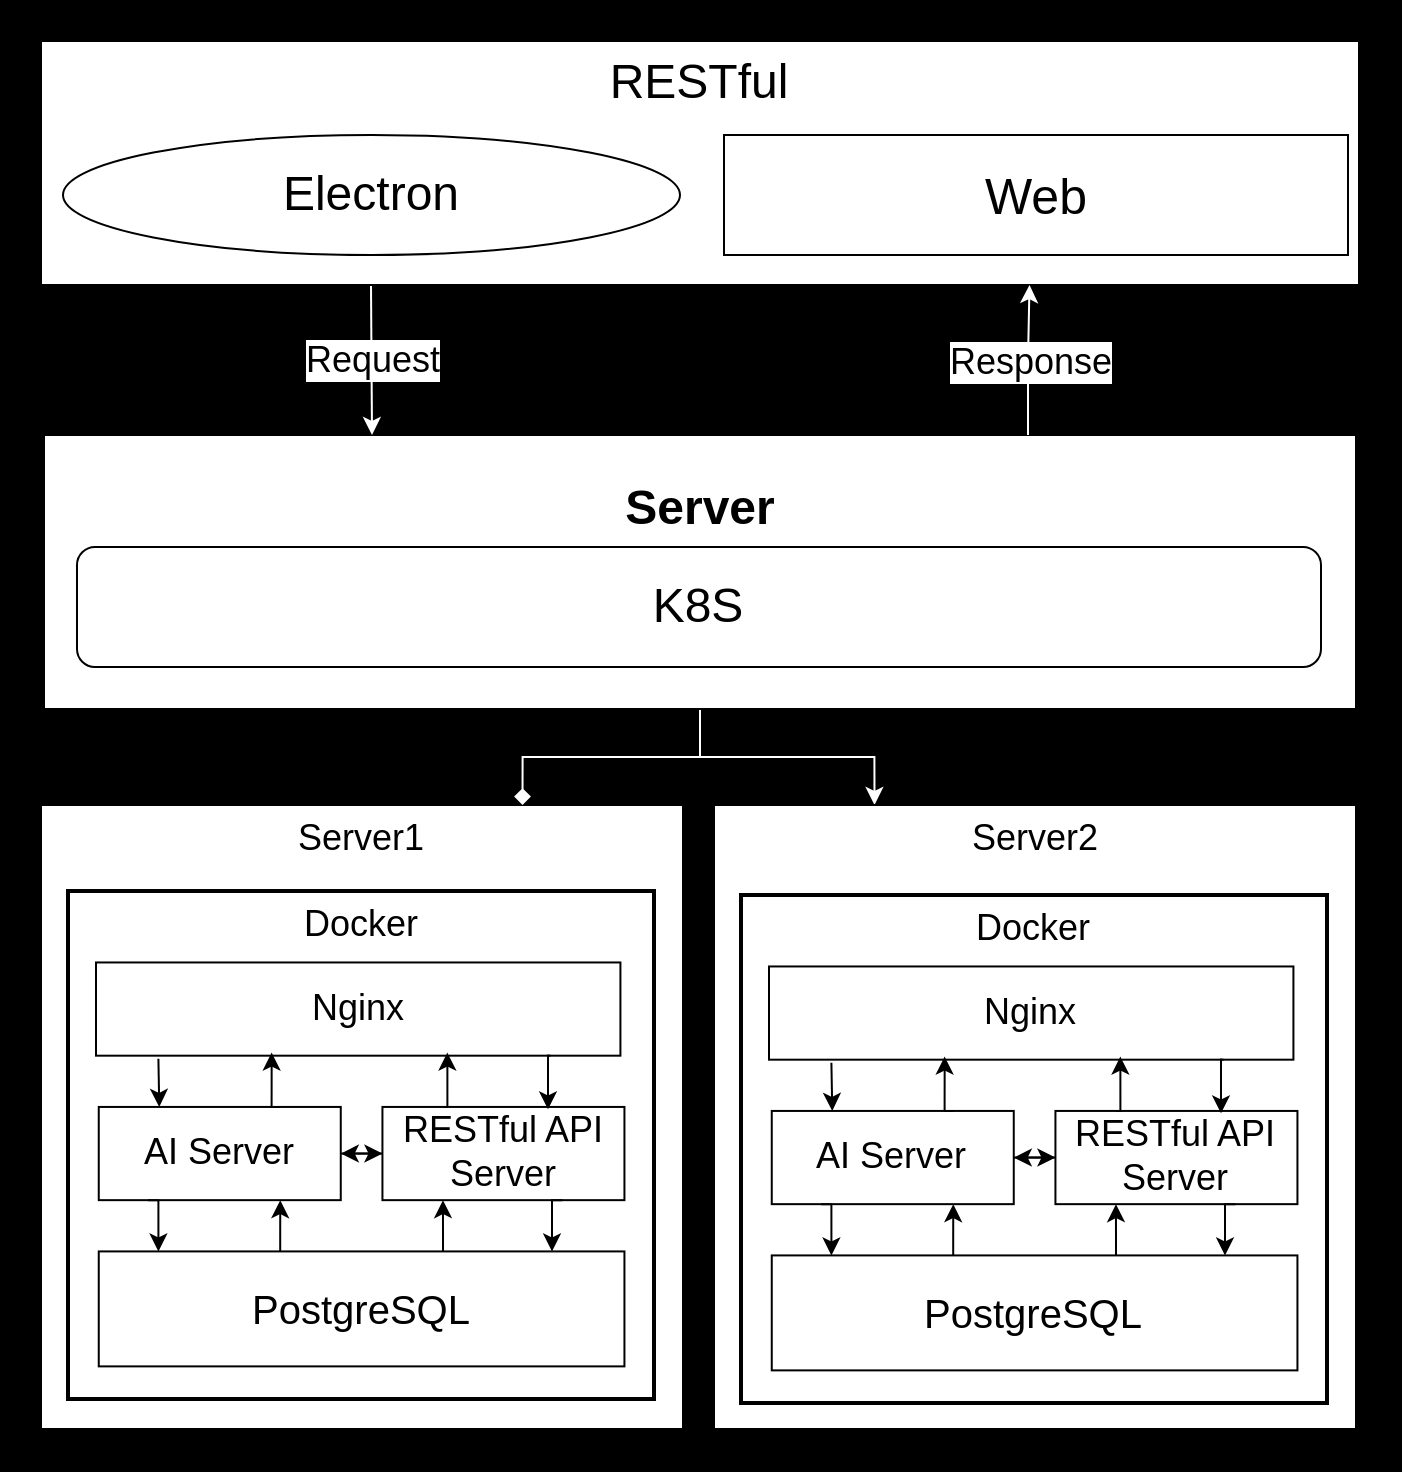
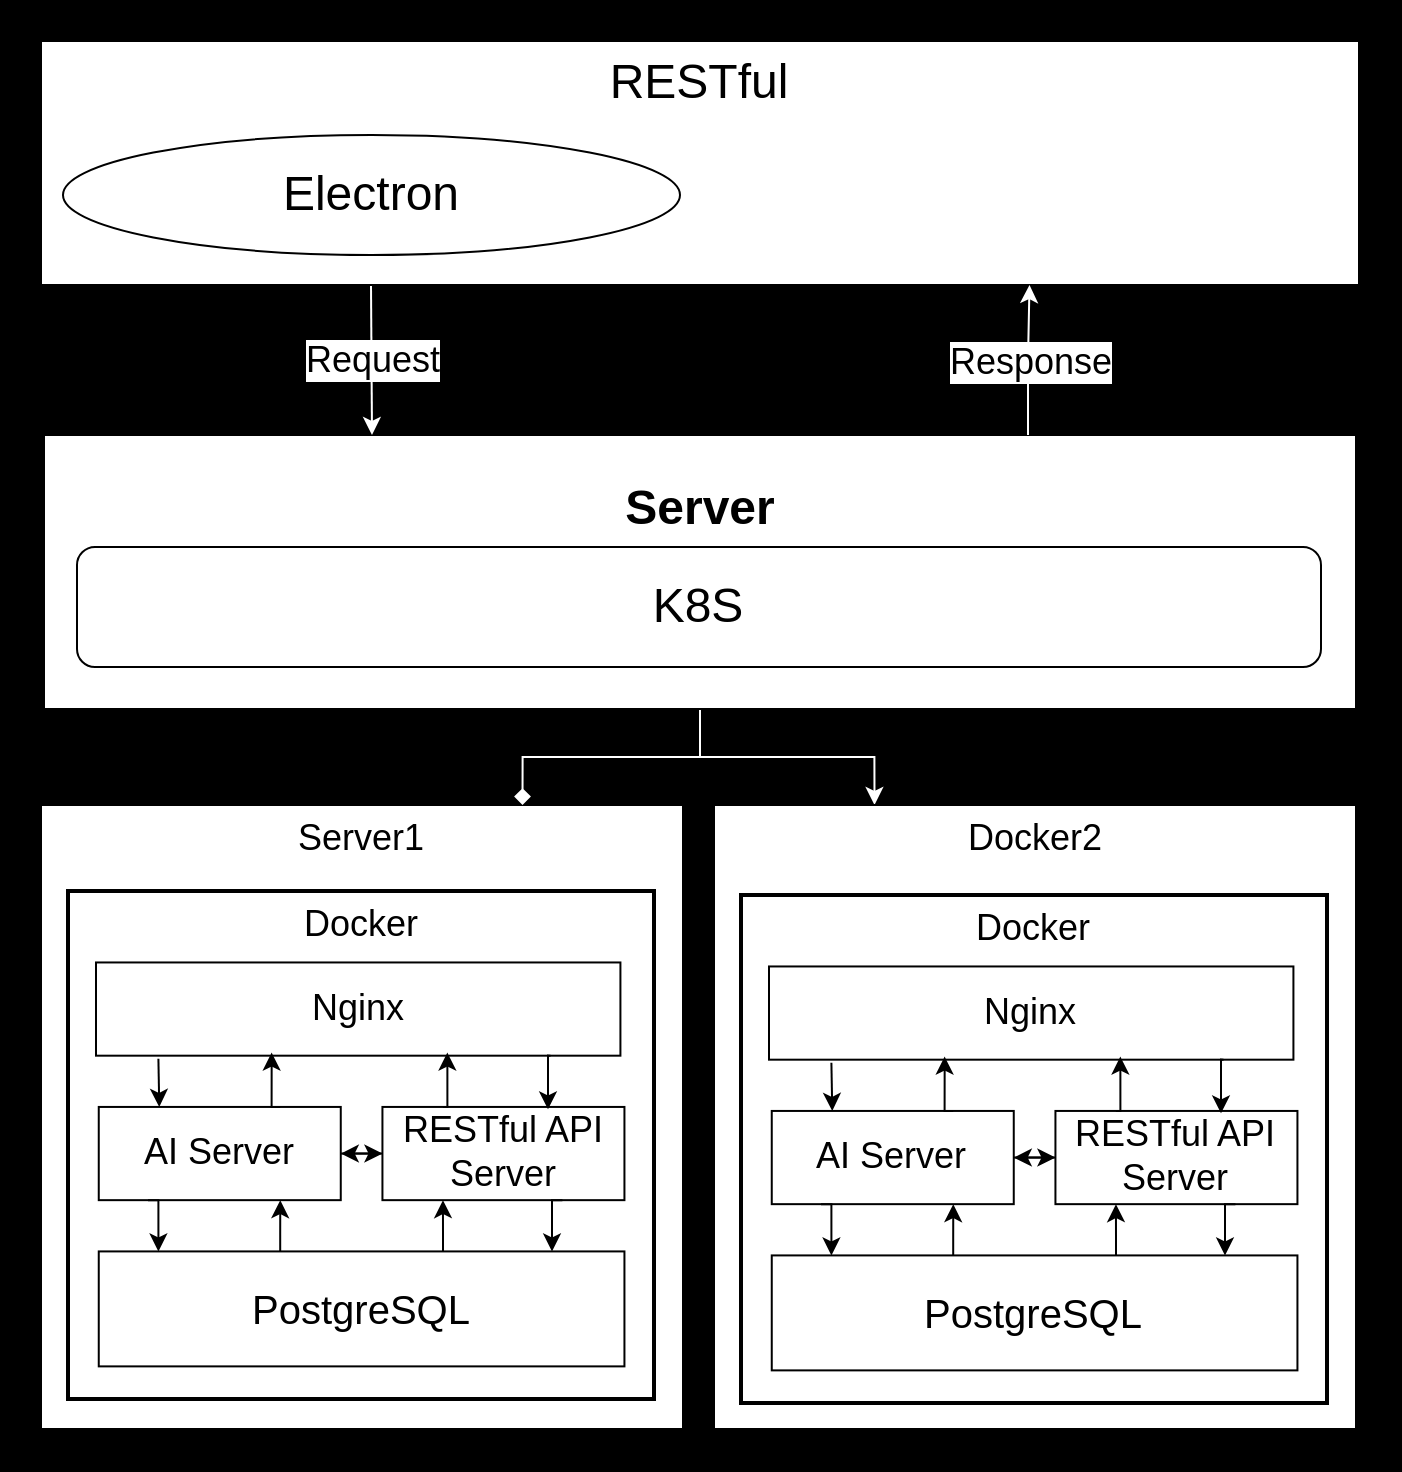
  <mxCell id="0" />
  <mxCell id="1" parent="0" />
  <mxCell id="2" value="&lt;font style=&quot;font-size: 18px;&quot;&gt;Server1&lt;/font&gt;" style="rounded=0;whiteSpace=wrap;html=1;verticalAlign=top;" parent="1" vertex="1"><mxGeometry x="20" y="402" width="321" height="312" as="geometry" /></mxCell>
  <mxCell id="3" style="edgeStyle=orthogonalEdgeStyle;rounded=0;orthogonalLoop=1;jettySize=auto;html=1;exitX=0.5;exitY=1;exitDx=0;exitDy=0;entryX=0.75;entryY=0;entryDx=0;entryDy=0;strokeColor=#FFFFFF;endArrow=diamond;" parent="1" source="5" target="2" edge="1"><mxGeometry relative="1" as="geometry" /></mxCell>
  <mxCell id="4" style="edgeStyle=orthogonalEdgeStyle;rounded=0;orthogonalLoop=1;jettySize=auto;html=1;exitX=0.5;exitY=1;exitDx=0;exitDy=0;entryX=0.25;entryY=0;entryDx=0;entryDy=0;strokeColor=#FFFFFF;" parent="1" source="5" target="31" edge="1"><mxGeometry relative="1" as="geometry" /></mxCell>
  <mxCell id="5" value="&lt;h1 style=&quot;font-size: 24px;&quot;&gt;Server&lt;/h1&gt;" style="rounded=0;whiteSpace=wrap;html=1;align=center;verticalAlign=top;" parent="1" vertex="1"><mxGeometry x="21.5" y="217" width="656" height="137" as="geometry" /></mxCell>
  <mxCell id="6" value="&lt;font style=&quot;font-size: 24px;&quot;&gt;K8S&lt;/font&gt;" style="whiteSpace=wrap;html=1;rounded=1;" parent="1" vertex="1"><mxGeometry x="38" y="273" width="622" height="60" as="geometry" /></mxCell>
  <mxCell id="7" value="" style="group" parent="1" vertex="1" connectable="0"><mxGeometry x="20" y="20" width="659" height="122" as="geometry" /></mxCell>
  <mxCell id="8" style="edgeStyle=orthogonalEdgeStyle;rounded=0;orthogonalLoop=1;jettySize=auto;html=1;entryX=0.25;entryY=0;entryDx=0;entryDy=0;fontSize=12;labelBackgroundColor=#000000;fontColor=#FFFFFF;strokeColor=#FFFFFF;" parent="7" target="5" edge="1"><mxGeometry relative="1" as="geometry"><mxPoint x="165" y="122" as="sourcePoint" /></mxGeometry></mxCell>
  <mxCell id="9" value="&lt;font style=&quot;font-size: 18px;&quot;&gt;Request&lt;/font&gt;" style="edgeLabel;html=1;align=center;verticalAlign=middle;resizable=0;points=[];" parent="8" vertex="1" connectable="0"><mxGeometry x="-0.26" y="-1" relative="1" as="geometry"><mxPoint x="1" y="9" as="offset" /></mxGeometry></mxCell>
  <mxCell id="10" value="&lt;font style=&quot;font-size: 24px;&quot;&gt;RESTful&lt;/font&gt;" style="rounded=0;whiteSpace=wrap;html=1;verticalAlign=top;align=center;" parent="7" vertex="1"><mxGeometry width="659" height="122" as="geometry" /></mxCell>
  <mxCell id="11" style="edgeStyle=orthogonalEdgeStyle;rounded=0;orthogonalLoop=1;jettySize=auto;html=1;exitX=0.75;exitY=0;exitDx=0;exitDy=0;entryX=0.75;entryY=1;entryDx=0;entryDy=0;labelBackgroundColor=#000000;fontColor=#FFFFFF;strokeColor=#FFFFFF;" parent="7" source="5" target="10" edge="1"><mxGeometry relative="1" as="geometry" /></mxCell>
  <mxCell id="12" value="&lt;font style=&quot;font-size: 18px;&quot;&gt;Response&lt;/font&gt;" style="edgeLabel;html=1;align=center;verticalAlign=middle;resizable=0;points=[];" parent="11" vertex="1" connectable="0"><mxGeometry x="-0.129" y="-2" relative="1" as="geometry"><mxPoint x="-1" y="-4" as="offset" /></mxGeometry></mxCell>
  <mxCell id="13" value="&lt;font style=&quot;font-size: 24px;&quot;&gt;Electron&lt;/font&gt;" style="ellipse;whiteSpace=wrap;html=1;" parent="7" vertex="1"><mxGeometry x="11" y="47" width="308.5" height="60" as="geometry" /></mxCell>
- <mxCell id="14" value="&lt;font style=&quot;font-size: 25px;&quot;&gt;Web&lt;/font&gt;" style="rounded=0;whiteSpace=wrap;html=1;" parent="7" vertex="1"><mxGeometry x="341.5" y="47" width="312" height="60" as="geometry" /></mxCell>
  <mxCell id="15" value="" style="group" parent="1" vertex="1" connectable="0"><mxGeometry x="33.5" y="445" width="293" height="254" as="geometry" /></mxCell>
  <mxCell id="16" value="&lt;font style=&quot;font-size: 18px;&quot;&gt;Docker&lt;/font&gt;" style="rounded=0;whiteSpace=wrap;html=1;strokeWidth=2;verticalAlign=top;" parent="15" vertex="1"><mxGeometry width="293" height="254" as="geometry" /></mxCell>
  <mxCell id="17" value="&lt;font style=&quot;font-size: 18px;&quot;&gt;Nginx&lt;/font&gt;" style="rounded=0;whiteSpace=wrap;html=1;" parent="15" vertex="1"><mxGeometry x="14" y="35.73" width="262.21" height="46.61" as="geometry" /></mxCell>
  <mxCell id="18" style="edgeStyle=orthogonalEdgeStyle;rounded=0;orthogonalLoop=1;jettySize=auto;html=1;exitX=0;exitY=0.5;exitDx=0;exitDy=0;entryX=1;entryY=0.5;entryDx=0;entryDy=0;" edge="1" parent="15" source="19" target="21"><mxGeometry relative="1" as="geometry" /></mxCell>
  <mxCell id="19" value="&lt;font style=&quot;font-size: 18px;&quot;&gt;RESTful API Server&lt;/font&gt;" style="rounded=0;whiteSpace=wrap;html=1;" parent="15" vertex="1"><mxGeometry x="157.224" y="107.969" width="121.002" height="46.606" as="geometry" /></mxCell>
  <mxCell id="20" style="edgeStyle=orthogonalEdgeStyle;rounded=0;orthogonalLoop=1;jettySize=auto;html=1;exitX=1;exitY=0.5;exitDx=0;exitDy=0;entryX=0;entryY=0.5;entryDx=0;entryDy=0;" edge="1" parent="15" source="21" target="19"><mxGeometry relative="1" as="geometry" /></mxCell>
  <mxCell id="21" value="&lt;font style=&quot;font-size: 18px;&quot;&gt;AI Server&lt;/font&gt;" style="rounded=0;whiteSpace=wrap;html=1;" parent="15" vertex="1"><mxGeometry x="15.382" y="107.969" width="121.002" height="46.606" as="geometry" /></mxCell>
  <mxCell id="22" style="edgeStyle=orthogonalEdgeStyle;rounded=0;orthogonalLoop=1;jettySize=auto;html=1;exitX=0.119;exitY=1.033;exitDx=0;exitDy=0;entryX=0.25;entryY=0;entryDx=0;entryDy=0;exitPerimeter=0;" parent="15" source="17" target="21" edge="1"><mxGeometry relative="1" as="geometry" /></mxCell>
  <mxCell id="23" style="edgeStyle=orthogonalEdgeStyle;rounded=0;orthogonalLoop=1;jettySize=auto;html=1;entryX=0.75;entryY=1;entryDx=0;entryDy=0;" parent="15" source="25" target="21" edge="1"><mxGeometry relative="1" as="geometry"><Array as="points"><mxPoint x="106.134" y="171.664" /><mxPoint x="106.134" y="171.664" /></Array></mxGeometry></mxCell>
  <mxCell id="24" style="edgeStyle=orthogonalEdgeStyle;rounded=0;orthogonalLoop=1;jettySize=auto;html=1;entryX=0.25;entryY=1;entryDx=0;entryDy=0;" parent="15" source="25" target="19" edge="1"><mxGeometry relative="1" as="geometry"><Array as="points"><mxPoint x="187.475" y="170.11" /><mxPoint x="187.475" y="170.11" /></Array></mxGeometry></mxCell>
  <mxCell id="25" value="&lt;span style=&quot;font-size: 20px;&quot;&gt;PostgreSQL&lt;/span&gt;" style="rounded=0;whiteSpace=wrap;html=1;" parent="15" vertex="1"><mxGeometry x="15.382" y="180.208" width="262.844" height="57.48" as="geometry" /></mxCell>
  <mxCell id="26" style="edgeStyle=orthogonalEdgeStyle;rounded=0;orthogonalLoop=1;jettySize=auto;html=1;exitX=0.5;exitY=1;exitDx=0;exitDy=0;entryX=0.75;entryY=0;entryDx=0;entryDy=0;" parent="15" edge="1"><mxGeometry relative="1" as="geometry"><mxPoint x="247.205" y="154.575" as="sourcePoint" /><mxPoint x="241.995" y="180.208" as="targetPoint" /></mxGeometry></mxCell>
  <mxCell id="27" style="edgeStyle=orthogonalEdgeStyle;rounded=0;orthogonalLoop=1;jettySize=auto;html=1;exitX=0.75;exitY=0;exitDx=0;exitDy=0;entryX=0.335;entryY=0.967;entryDx=0;entryDy=0;entryPerimeter=0;" parent="15" source="21" target="17" edge="1"><mxGeometry relative="1" as="geometry" /></mxCell>
  <mxCell id="28" style="edgeStyle=orthogonalEdgeStyle;rounded=0;orthogonalLoop=1;jettySize=auto;html=1;exitX=0.5;exitY=1;exitDx=0;exitDy=0;entryX=0.25;entryY=0;entryDx=0;entryDy=0;" parent="15" edge="1"><mxGeometry relative="1" as="geometry"><mxPoint x="40.003" y="154.575" as="sourcePoint" /><mxPoint x="45.213" y="180.208" as="targetPoint" /></mxGeometry></mxCell>
  <mxCell id="29" style="edgeStyle=orthogonalEdgeStyle;rounded=0;orthogonalLoop=1;jettySize=auto;html=1;exitX=0.25;exitY=0;exitDx=0;exitDy=0;entryX=0.67;entryY=0.967;entryDx=0;entryDy=0;entryPerimeter=0;" parent="15" source="19" target="17" edge="1"><mxGeometry relative="1" as="geometry" /></mxCell>
  <mxCell id="30" style="edgeStyle=orthogonalEdgeStyle;rounded=0;orthogonalLoop=1;jettySize=auto;html=1;exitX=0.75;exitY=1;exitDx=0;exitDy=0;entryX=0.431;entryY=0.026;entryDx=0;entryDy=0;entryPerimeter=0;" parent="15" edge="1"><mxGeometry relative="1" as="geometry"><mxPoint x="241.277" y="82.34" as="sourcePoint" /><mxPoint x="239.996" y="109.181" as="targetPoint" /></mxGeometry></mxCell>
- <mxCell id="31" value="&lt;font style=&quot;font-size: 18px;&quot;&gt;Server2&lt;/font&gt;" style="rounded=0;whiteSpace=wrap;html=1;verticalAlign=top;" parent="1" vertex="1"><mxGeometry x="356.5" y="402" width="321" height="312" as="geometry" /></mxCell>
+ <mxCell id="31" value="&lt;font style=&quot;font-size: 18px;&quot;&gt;Docker2&lt;/font&gt;" style="rounded=0;whiteSpace=wrap;html=1;verticalAlign=top;" parent="1" vertex="1"><mxGeometry x="356.5" y="402" width="321" height="312" as="geometry" /></mxCell>
  <mxCell id="32" value="" style="group" parent="1" vertex="1" connectable="0"><mxGeometry x="370" y="447" width="293" height="254" as="geometry" /></mxCell>
  <mxCell id="33" value="&lt;font style=&quot;font-size: 18px;&quot;&gt;Docker&lt;/font&gt;" style="rounded=0;whiteSpace=wrap;html=1;strokeWidth=2;verticalAlign=top;" parent="32" vertex="1"><mxGeometry width="293" height="254" as="geometry" /></mxCell>
  <mxCell id="34" value="&lt;font style=&quot;font-size: 18px;&quot;&gt;Nginx&lt;/font&gt;" style="rounded=0;whiteSpace=wrap;html=1;" parent="32" vertex="1"><mxGeometry x="14" y="35.73" width="262.21" height="46.61" as="geometry" /></mxCell>
  <mxCell id="35" style="edgeStyle=orthogonalEdgeStyle;rounded=0;orthogonalLoop=1;jettySize=auto;html=1;exitX=0;exitY=0.5;exitDx=0;exitDy=0;entryX=1;entryY=0.5;entryDx=0;entryDy=0;" edge="1" parent="32" source="36" target="38"><mxGeometry relative="1" as="geometry" /></mxCell>
  <mxCell id="36" value="&lt;font style=&quot;font-size: 18px;&quot;&gt;RESTful API Server&lt;/font&gt;" style="rounded=0;whiteSpace=wrap;html=1;" parent="32" vertex="1"><mxGeometry x="157.224" y="107.969" width="121.002" height="46.606" as="geometry" /></mxCell>
  <mxCell id="37" style="edgeStyle=orthogonalEdgeStyle;rounded=0;orthogonalLoop=1;jettySize=auto;html=1;exitX=1;exitY=0.5;exitDx=0;exitDy=0;entryX=0;entryY=0.5;entryDx=0;entryDy=0;" edge="1" parent="32" source="38" target="36"><mxGeometry relative="1" as="geometry" /></mxCell>
  <mxCell id="38" value="&lt;font style=&quot;font-size: 18px;&quot;&gt;AI Server&lt;/font&gt;" style="rounded=0;whiteSpace=wrap;html=1;" parent="32" vertex="1"><mxGeometry x="15.382" y="107.969" width="121.002" height="46.606" as="geometry" /></mxCell>
  <mxCell id="39" style="edgeStyle=orthogonalEdgeStyle;rounded=0;orthogonalLoop=1;jettySize=auto;html=1;exitX=0.119;exitY=1.033;exitDx=0;exitDy=0;entryX=0.25;entryY=0;entryDx=0;entryDy=0;exitPerimeter=0;" parent="32" source="34" target="38" edge="1"><mxGeometry relative="1" as="geometry" /></mxCell>
  <mxCell id="40" style="edgeStyle=orthogonalEdgeStyle;rounded=0;orthogonalLoop=1;jettySize=auto;html=1;entryX=0.75;entryY=1;entryDx=0;entryDy=0;" parent="32" source="42" target="38" edge="1"><mxGeometry relative="1" as="geometry"><Array as="points"><mxPoint x="106.134" y="171.664" /><mxPoint x="106.134" y="171.664" /></Array></mxGeometry></mxCell>
  <mxCell id="41" style="edgeStyle=orthogonalEdgeStyle;rounded=0;orthogonalLoop=1;jettySize=auto;html=1;entryX=0.25;entryY=1;entryDx=0;entryDy=0;" parent="32" source="42" target="36" edge="1"><mxGeometry relative="1" as="geometry"><Array as="points"><mxPoint x="187.475" y="170.11" /><mxPoint x="187.475" y="170.11" /></Array></mxGeometry></mxCell>
  <mxCell id="42" value="&lt;span style=&quot;font-size: 20px;&quot;&gt;PostgreSQL&lt;/span&gt;" style="rounded=0;whiteSpace=wrap;html=1;" parent="32" vertex="1"><mxGeometry x="15.382" y="180.208" width="262.844" height="57.48" as="geometry" /></mxCell>
  <mxCell id="43" style="edgeStyle=orthogonalEdgeStyle;rounded=0;orthogonalLoop=1;jettySize=auto;html=1;exitX=0.5;exitY=1;exitDx=0;exitDy=0;entryX=0.75;entryY=0;entryDx=0;entryDy=0;" parent="32" edge="1"><mxGeometry relative="1" as="geometry"><mxPoint x="247.205" y="154.575" as="sourcePoint" /><mxPoint x="241.995" y="180.208" as="targetPoint" /></mxGeometry></mxCell>
  <mxCell id="44" style="edgeStyle=orthogonalEdgeStyle;rounded=0;orthogonalLoop=1;jettySize=auto;html=1;exitX=0.75;exitY=0;exitDx=0;exitDy=0;entryX=0.335;entryY=0.967;entryDx=0;entryDy=0;entryPerimeter=0;" parent="32" source="38" target="34" edge="1"><mxGeometry relative="1" as="geometry" /></mxCell>
  <mxCell id="45" style="edgeStyle=orthogonalEdgeStyle;rounded=0;orthogonalLoop=1;jettySize=auto;html=1;exitX=0.5;exitY=1;exitDx=0;exitDy=0;entryX=0.25;entryY=0;entryDx=0;entryDy=0;" parent="32" edge="1"><mxGeometry relative="1" as="geometry"><mxPoint x="40.003" y="154.575" as="sourcePoint" /><mxPoint x="45.213" y="180.208" as="targetPoint" /></mxGeometry></mxCell>
  <mxCell id="46" style="edgeStyle=orthogonalEdgeStyle;rounded=0;orthogonalLoop=1;jettySize=auto;html=1;exitX=0.25;exitY=0;exitDx=0;exitDy=0;entryX=0.67;entryY=0.967;entryDx=0;entryDy=0;entryPerimeter=0;" parent="32" source="36" target="34" edge="1"><mxGeometry relative="1" as="geometry" /></mxCell>
  <mxCell id="47" style="edgeStyle=orthogonalEdgeStyle;rounded=0;orthogonalLoop=1;jettySize=auto;html=1;exitX=0.75;exitY=1;exitDx=0;exitDy=0;entryX=0.431;entryY=0.026;entryDx=0;entryDy=0;entryPerimeter=0;" parent="32" edge="1"><mxGeometry relative="1" as="geometry"><mxPoint x="241.277" y="82.34" as="sourcePoint" /><mxPoint x="239.996" y="109.181" as="targetPoint" /></mxGeometry></mxCell>
